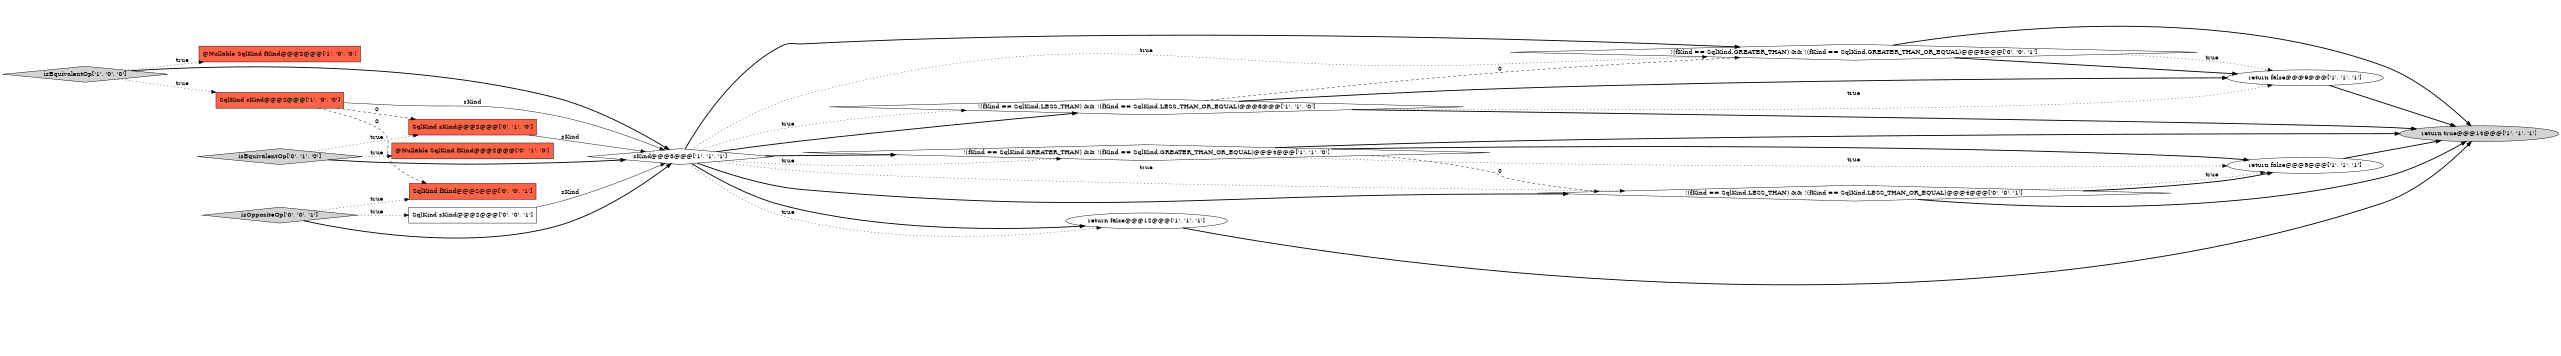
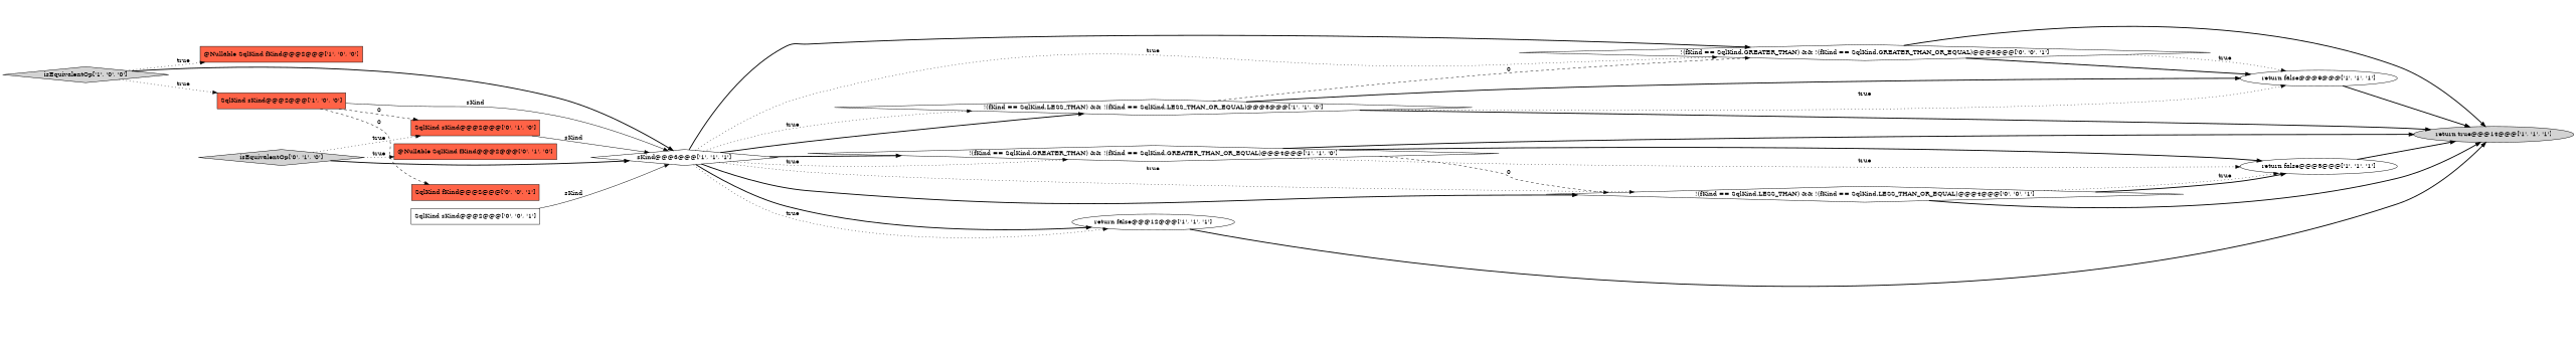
  digraph {
    fontname="DejaVu Serif"
    rankdir=LR
    node [fillcolor=white fontname="DejaVu Serif" shape=diamond style=filled]
    edge [fontname="DejaVu Serif" style=bold]
    n1 [fillcolor=tomato label="SqlKind fKind@@@2@@@['0', '0', '1']" shape=box]
    n2 [label="!(fKind == SqlKind.GREATER_THAN) && !(fKind == SqlKind.GREATER_THAN_OR_EQUAL)@@@8@@@['0', '0', '1']"]
    n3 [label="return false@@@9@@@['1', '1', '1']" shape=ellipse]
    n4 [fillcolor=lightgray label="return true@@@14@@@['1', '1', '1']" shape=ellipse]
    n5 [fillcolor=lightgray label="isEquivalentOp['1', '0', '0']"]
    n6 [fillcolor=tomato label="@Nullable SqlKind fKind@@@2@@@['1', '0', '0']" shape=box]
    n7 [label="sKind@@@3@@@['1', '1', '1']"]
    n8 [fillcolor=tomato label="SqlKind sKind@@@2@@@['1', '0', '0']" shape=box]
    n9 [label="!(fKind == SqlKind.LESS_THAN) && !(fKind == SqlKind.LESS_THAN_OR_EQUAL)@@@8@@@['1', '1', '0']"]
    n10 [label="!(fKind == SqlKind.GREATER_THAN) && !(fKind == SqlKind.GREATER_THAN_OR_EQUAL)@@@4@@@['1', '1', '0']"]
    n11 [label="!(fKind == SqlKind.LESS_THAN) && !(fKind == SqlKind.LESS_THAN_OR_EQUAL)@@@4@@@['0', '0', '1']"]
    n12 [label="return false@@@12@@@['1', '1', '1']" shape=ellipse]
    n13 [fillcolor=tomato label="SqlKind sKind@@@2@@@['0', '1', '0']" shape=box]
    n14 [label="return false@@@5@@@['1', '1', '1']" shape=ellipse]
    n15 [label="SqlKind sKind@@@2@@@['0', '0', '1']" shape=box]
    n16 [fillcolor=tomato label="@Nullable SqlKind fKind@@@2@@@['0', '1', '0']" shape=box]
    n17 [fillcolor=lightgray label="isEquivalentOp['0', '1', '0']"]
-   n18 [fillcolor=lightgray label="isOppositeOp['0', '0', '1']"]
    n2 -> n3 [label=true style=dotted]
    n2 -> n3
    n2 -> n4
    n3 -> n4
    n5 -> n6 [label=true style=dotted]
    n5 -> n7
    n5 -> n8 [label=true style=dotted]
    n7 -> n2
    n7 -> n2 [label=true style=dotted]
    n7 -> n9 [label=true style=dotted]
    n7 -> n9
    n7 -> n10
    n7 -> n10 [label=true style=dotted]
    n7 -> n11
    n7 -> n11 [label=true style=dotted]
    n7 -> n12
    n7 -> n12 [label=true style=dotted]
    n8 -> n1 [label=0 style=dashed]
    n8 -> n7 [label=sKind style=solid]
    n8 -> n13 [label=0 style=dashed]
    n9 -> n2 [label=0 style=dashed]
    n9 -> n3
    n9 -> n3 [label=true style=dotted]
    n9 -> n4
    n10 -> n4
    n10 -> n11 [label=0 style=dashed]
    n10 -> n14 [label=true style=dotted]
    n10 -> n14
    n11 -> n4
    n11 -> n14 [label=true style=dotted]
    n11 -> n14
    n12 -> n4
    n13 -> n7 [label=sKind style=solid]
    n14 -> n4
    n15 -> n7 [label=sKind style=solid]
    n17 -> n7
    n17 -> n13 [label=true style=dotted]
    n17 -> n16 [label=true style=dotted]
-   n18 -> n1 [label=true style=dotted]
-   n18 -> n7
-   n18 -> n15 [label=true style=dotted]
  }
